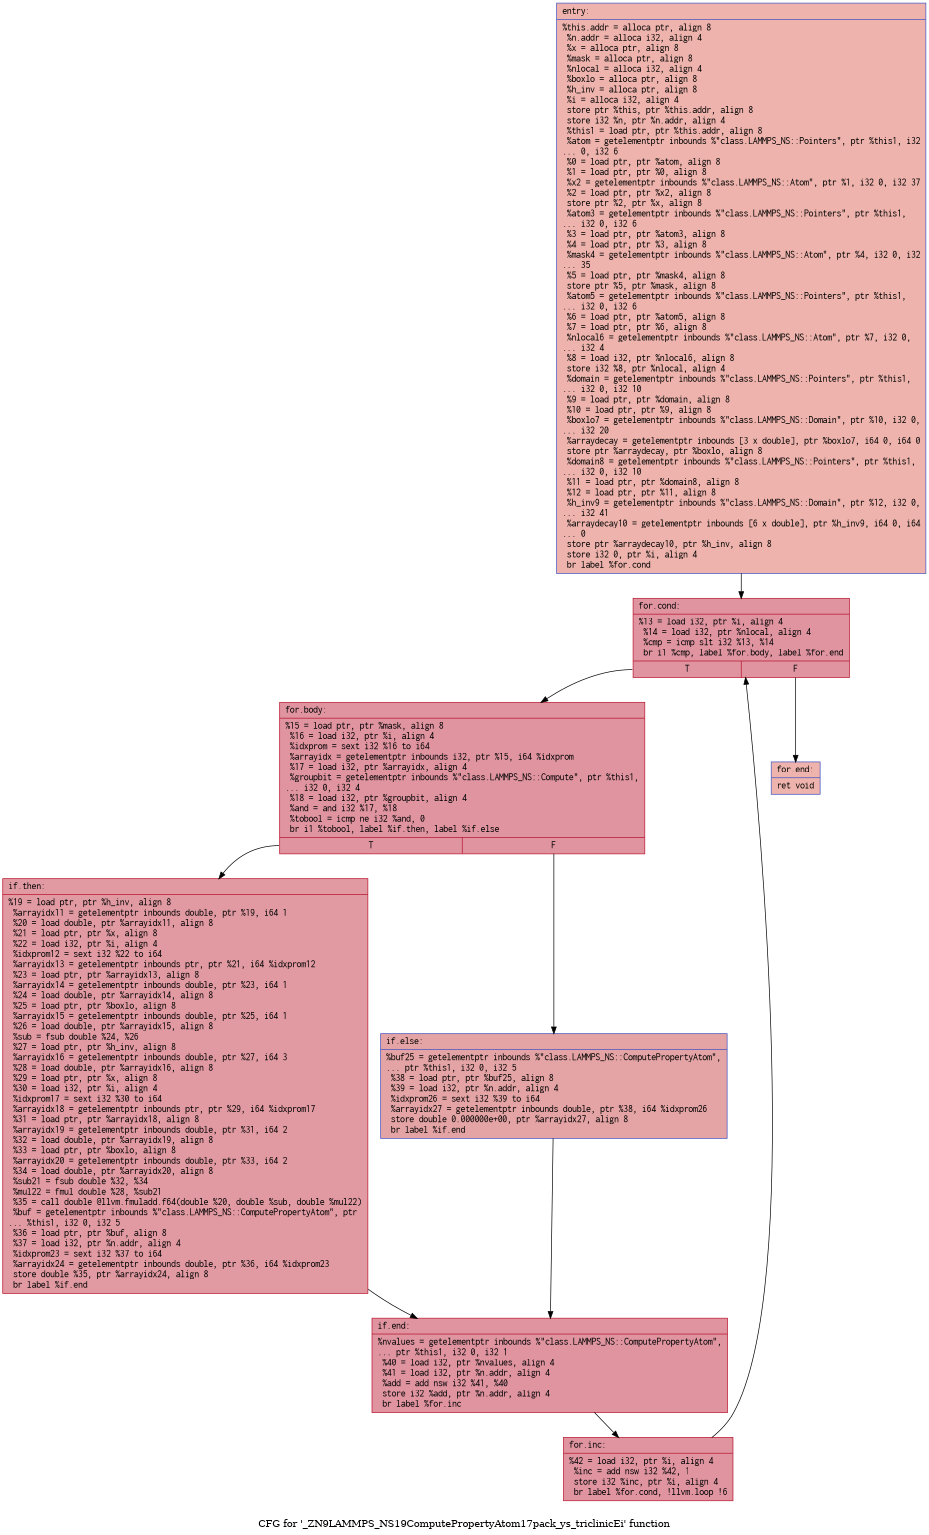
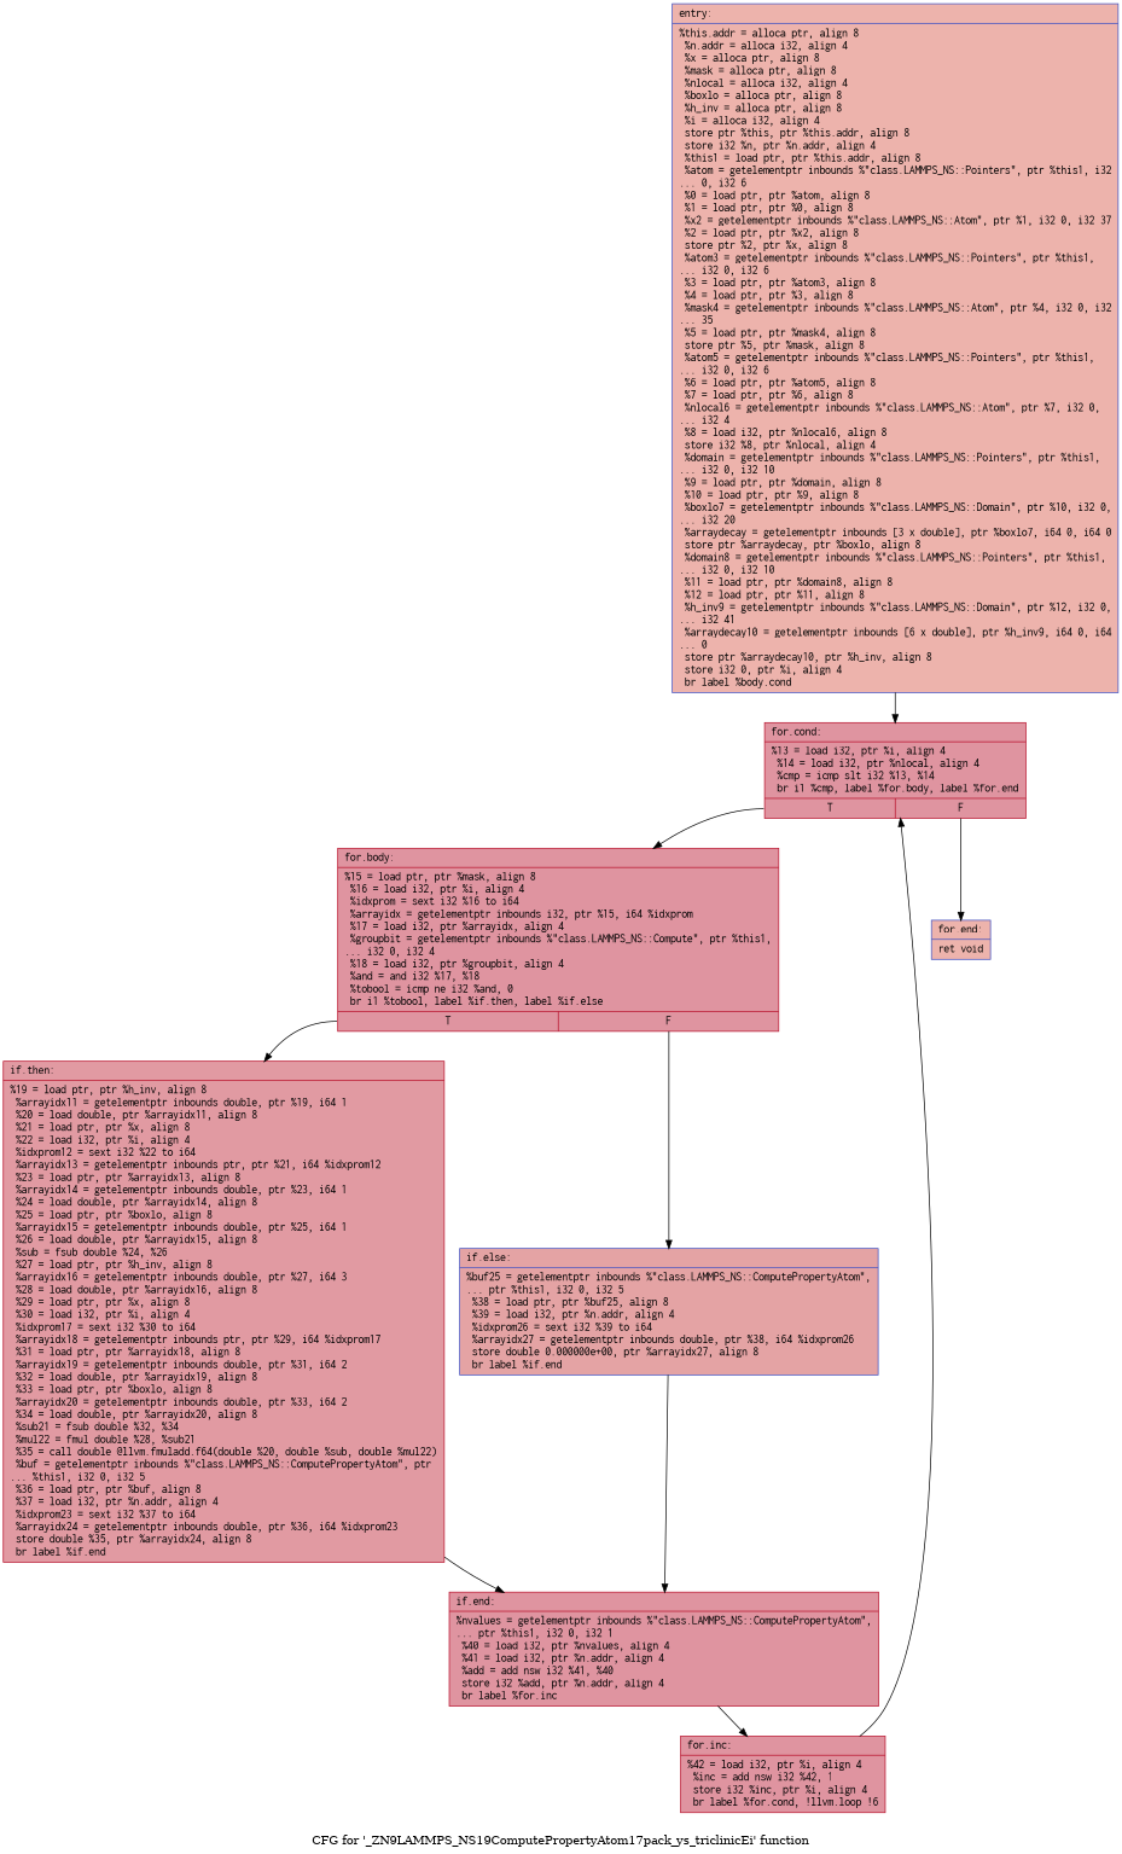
  digraph {
    label="CFG for '_ZN9LAMMPS_NS19ComputePropertyAtom17pack_ys_triclinicEi' function"
    node [color="#b70d28ff" fillcolor="#b70d2870" fontname=Courier shape=record style=filled]
-   n1 [color="#3d50c3ff" fillcolor="#d6524470" label="{entry:\l|  %this.addr = alloca ptr, align 8\l  %n.addr = alloca i32, align 4\l  %x = alloca ptr, align 8\l  %mask = alloca ptr, align 8\l  %nlocal = alloca i32, align 4\l  %boxlo = alloca ptr, align 8\l  %h_inv = alloca ptr, align 8\l  %i = alloca i32, align 4\l  store ptr %this, ptr %this.addr, align 8\l  store i32 %n, ptr %n.addr, align 4\l  %this1 = load ptr, ptr %this.addr, align 8\l  %atom = getelementptr inbounds %\"class.LAMMPS_NS::Pointers\", ptr %this1, i32\l... 0, i32 6\l  %0 = load ptr, ptr %atom, align 8\l  %1 = load ptr, ptr %0, align 8\l  %x2 = getelementptr inbounds %\"class.LAMMPS_NS::Atom\", ptr %1, i32 0, i32 37\l  %2 = load ptr, ptr %x2, align 8\l  store ptr %2, ptr %x, align 8\l  %atom3 = getelementptr inbounds %\"class.LAMMPS_NS::Pointers\", ptr %this1,\l... i32 0, i32 6\l  %3 = load ptr, ptr %atom3, align 8\l  %4 = load ptr, ptr %3, align 8\l  %mask4 = getelementptr inbounds %\"class.LAMMPS_NS::Atom\", ptr %4, i32 0, i32\l... 35\l  %5 = load ptr, ptr %mask4, align 8\l  store ptr %5, ptr %mask, align 8\l  %atom5 = getelementptr inbounds %\"class.LAMMPS_NS::Pointers\", ptr %this1,\l... i32 0, i32 6\l  %6 = load ptr, ptr %atom5, align 8\l  %7 = load ptr, ptr %6, align 8\l  %nlocal6 = getelementptr inbounds %\"class.LAMMPS_NS::Atom\", ptr %7, i32 0,\l... i32 4\l  %8 = load i32, ptr %nlocal6, align 8\l  store i32 %8, ptr %nlocal, align 4\l  %domain = getelementptr inbounds %\"class.LAMMPS_NS::Pointers\", ptr %this1,\l... i32 0, i32 10\l  %9 = load ptr, ptr %domain, align 8\l  %10 = load ptr, ptr %9, align 8\l  %boxlo7 = getelementptr inbounds %\"class.LAMMPS_NS::Domain\", ptr %10, i32 0,\l... i32 20\l  %arraydecay = getelementptr inbounds [3 x double], ptr %boxlo7, i64 0, i64 0\l  store ptr %arraydecay, ptr %boxlo, align 8\l  %domain8 = getelementptr inbounds %\"class.LAMMPS_NS::Pointers\", ptr %this1,\l... i32 0, i32 10\l  %11 = load ptr, ptr %domain8, align 8\l  %12 = load ptr, ptr %11, align 8\l  %h_inv9 = getelementptr inbounds %\"class.LAMMPS_NS::Domain\", ptr %12, i32 0,\l... i32 41\l  %arraydecay10 = getelementptr inbounds [6 x double], ptr %h_inv9, i64 0, i64\l... 0\l  store ptr %arraydecay10, ptr %h_inv, align 8\l  store i32 0, ptr %i, align 4\l  br label %for.cond\l}"]
+   n1 [color="#3d50c3ff" fillcolor="#d6524470" label="{entry:\l|  %this.addr = alloca ptr, align 8\l  %n.addr = alloca i32, align 4\l  %x = alloca ptr, align 8\l  %mask = alloca ptr, align 8\l  %nlocal = alloca i32, align 4\l  %boxlo = alloca ptr, align 8\l  %h_inv = alloca ptr, align 8\l  %i = alloca i32, align 4\l  store ptr %this, ptr %this.addr, align 8\l  store i32 %n, ptr %n.addr, align 4\l  %this1 = load ptr, ptr %this.addr, align 8\l  %atom = getelementptr inbounds %\"class.LAMMPS_NS::Pointers\", ptr %this1, i32\l... 0, i32 6\l  %0 = load ptr, ptr %atom, align 8\l  %1 = load ptr, ptr %0, align 8\l  %x2 = getelementptr inbounds %\"class.LAMMPS_NS::Atom\", ptr %1, i32 0, i32 37\l  %2 = load ptr, ptr %x2, align 8\l  store ptr %2, ptr %x, align 8\l  %atom3 = getelementptr inbounds %\"class.LAMMPS_NS::Pointers\", ptr %this1,\l... i32 0, i32 6\l  %3 = load ptr, ptr %atom3, align 8\l  %4 = load ptr, ptr %3, align 8\l  %mask4 = getelementptr inbounds %\"class.LAMMPS_NS::Atom\", ptr %4, i32 0, i32\l... 35\l  %5 = load ptr, ptr %mask4, align 8\l  store ptr %5, ptr %mask, align 8\l  %atom5 = getelementptr inbounds %\"class.LAMMPS_NS::Pointers\", ptr %this1,\l... i32 0, i32 6\l  %6 = load ptr, ptr %atom5, align 8\l  %7 = load ptr, ptr %6, align 8\l  %nlocal6 = getelementptr inbounds %\"class.LAMMPS_NS::Atom\", ptr %7, i32 0,\l... i32 4\l  %8 = load i32, ptr %nlocal6, align 8\l  store i32 %8, ptr %nlocal, align 4\l  %domain = getelementptr inbounds %\"class.LAMMPS_NS::Pointers\", ptr %this1,\l... i32 0, i32 10\l  %9 = load ptr, ptr %domain, align 8\l  %10 = load ptr, ptr %9, align 8\l  %boxlo7 = getelementptr inbounds %\"class.LAMMPS_NS::Domain\", ptr %10, i32 0,\l... i32 20\l  %arraydecay = getelementptr inbounds [3 x double], ptr %boxlo7, i64 0, i64 0\l  store ptr %arraydecay, ptr %boxlo, align 8\l  %domain8 = getelementptr inbounds %\"class.LAMMPS_NS::Pointers\", ptr %this1,\l... i32 0, i32 10\l  %11 = load ptr, ptr %domain8, align 8\l  %12 = load ptr, ptr %11, align 8\l  %h_inv9 = getelementptr inbounds %\"class.LAMMPS_NS::Domain\", ptr %12, i32 0,\l... i32 41\l  %arraydecay10 = getelementptr inbounds [6 x double], ptr %h_inv9, i64 0, i64\l... 0\l  store ptr %arraydecay10, ptr %h_inv, align 8\l  store i32 0, ptr %i, align 4\l  br label %body.cond\l}"]
    n2 [label="{for.cond:\l|  %13 = load i32, ptr %i, align 4\l  %14 = load i32, ptr %nlocal, align 4\l  %cmp = icmp slt i32 %13, %14\l  br i1 %cmp, label %for.body, label %for.end\l|{<s0>T|<s1>F}}"]
    n3 [label="{for.body:\l|  %15 = load ptr, ptr %mask, align 8\l  %16 = load i32, ptr %i, align 4\l  %idxprom = sext i32 %16 to i64\l  %arrayidx = getelementptr inbounds i32, ptr %15, i64 %idxprom\l  %17 = load i32, ptr %arrayidx, align 4\l  %groupbit = getelementptr inbounds %\"class.LAMMPS_NS::Compute\", ptr %this1,\l... i32 0, i32 4\l  %18 = load i32, ptr %groupbit, align 4\l  %and = and i32 %17, %18\l  %tobool = icmp ne i32 %and, 0\l  br i1 %tobool, label %if.then, label %if.else\l|{<s0>T|<s1>F}}"]
    n4 [color="#3d50c3ff" fillcolor="#d6524470" label="{for.end:\l|  ret void\l}"]
    n5 [fillcolor="#bb1b2c70" label="{if.then:\l|  %19 = load ptr, ptr %h_inv, align 8\l  %arrayidx11 = getelementptr inbounds double, ptr %19, i64 1\l  %20 = load double, ptr %arrayidx11, align 8\l  %21 = load ptr, ptr %x, align 8\l  %22 = load i32, ptr %i, align 4\l  %idxprom12 = sext i32 %22 to i64\l  %arrayidx13 = getelementptr inbounds ptr, ptr %21, i64 %idxprom12\l  %23 = load ptr, ptr %arrayidx13, align 8\l  %arrayidx14 = getelementptr inbounds double, ptr %23, i64 1\l  %24 = load double, ptr %arrayidx14, align 8\l  %25 = load ptr, ptr %boxlo, align 8\l  %arrayidx15 = getelementptr inbounds double, ptr %25, i64 1\l  %26 = load double, ptr %arrayidx15, align 8\l  %sub = fsub double %24, %26\l  %27 = load ptr, ptr %h_inv, align 8\l  %arrayidx16 = getelementptr inbounds double, ptr %27, i64 3\l  %28 = load double, ptr %arrayidx16, align 8\l  %29 = load ptr, ptr %x, align 8\l  %30 = load i32, ptr %i, align 4\l  %idxprom17 = sext i32 %30 to i64\l  %arrayidx18 = getelementptr inbounds ptr, ptr %29, i64 %idxprom17\l  %31 = load ptr, ptr %arrayidx18, align 8\l  %arrayidx19 = getelementptr inbounds double, ptr %31, i64 2\l  %32 = load double, ptr %arrayidx19, align 8\l  %33 = load ptr, ptr %boxlo, align 8\l  %arrayidx20 = getelementptr inbounds double, ptr %33, i64 2\l  %34 = load double, ptr %arrayidx20, align 8\l  %sub21 = fsub double %32, %34\l  %mul22 = fmul double %28, %sub21\l  %35 = call double @llvm.fmuladd.f64(double %20, double %sub, double %mul22)\l  %buf = getelementptr inbounds %\"class.LAMMPS_NS::ComputePropertyAtom\", ptr\l... %this1, i32 0, i32 5\l  %36 = load ptr, ptr %buf, align 8\l  %37 = load i32, ptr %n.addr, align 4\l  %idxprom23 = sext i32 %37 to i64\l  %arrayidx24 = getelementptr inbounds double, ptr %36, i64 %idxprom23\l  store double %35, ptr %arrayidx24, align 8\l  br label %if.end\l}"]
    n6 [color="#3d50c3ff" fillcolor="#c32e3170" label="{if.else:\l|  %buf25 = getelementptr inbounds %\"class.LAMMPS_NS::ComputePropertyAtom\",\l... ptr %this1, i32 0, i32 5\l  %38 = load ptr, ptr %buf25, align 8\l  %39 = load i32, ptr %n.addr, align 4\l  %idxprom26 = sext i32 %39 to i64\l  %arrayidx27 = getelementptr inbounds double, ptr %38, i64 %idxprom26\l  store double 0.000000e+00, ptr %arrayidx27, align 8\l  br label %if.end\l}"]
    n7 [label="{if.end:\l|  %nvalues = getelementptr inbounds %\"class.LAMMPS_NS::ComputePropertyAtom\",\l... ptr %this1, i32 0, i32 1\l  %40 = load i32, ptr %nvalues, align 4\l  %41 = load i32, ptr %n.addr, align 4\l  %add = add nsw i32 %41, %40\l  store i32 %add, ptr %n.addr, align 4\l  br label %for.inc\l}"]
    n8 [label="{for.inc:\l|  %42 = load i32, ptr %i, align 4\l  %inc = add nsw i32 %42, 1\l  store i32 %inc, ptr %i, align 4\l  br label %for.cond, !llvm.loop !6\l}"]
    n1 -> n2
    n2 -> n3 [tailport=s0]
    n2 -> n4 [tailport=s1]
    n3 -> n5 [tailport=s0]
    n3 -> n6 [tailport=s1]
    n5 -> n7
    n6 -> n7
    n7 -> n8
    n8 -> n2
  }
